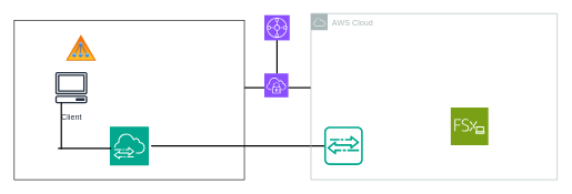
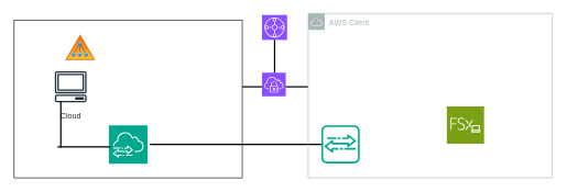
  <mxCell id="0" />
  <mxCell id="1" parent="0" />
  <mxCell id="2" value="" style="rounded=0;whiteSpace=wrap;html=1;strokeColor=default;" vertex="1" parent="1"><mxGeometry x="20.25" y="30" width="345.75" height="240" as="geometry" /></mxCell>
  <mxCell id="3" value="" style="sketch=0;points=[[0,0,0],[0.25,0,0],[0.5,0,0],[0.75,0,0],[1,0,0],[0,1,0],[0.25,1,0],[0.5,1,0],[0.75,1,0],[1,1,0],[0,0.25,0],[0,0.5,0],[0,0.75,0],[1,0.25,0],[1,0.5,0],[1,0.75,0]];outlineConnect=0;fontColor=#232F3E;fillColor=#7AA116;strokeColor=#ffffff;dashed=0;verticalLabelPosition=bottom;verticalAlign=top;align=center;html=1;fontSize=12;fontStyle=0;aspect=fixed;shape=mxgraph.aws4.resourceIcon;resIcon=mxgraph.aws4.fsx_for_windows_file_server;" vertex="1" parent="1"><mxGeometry x="676" y="161.5" width="56.5" height="56.5" as="geometry" /></mxCell>
  <mxCell id="4" value="" style="image;aspect=fixed;perimeter=ellipsePerimeter;html=1;align=center;shadow=0;dashed=0;spacingTop=3;image=img/lib/active_directory/active_directory.svg;" vertex="1" parent="1"><mxGeometry x="96" y="50" width="50" height="42.5" as="geometry" /></mxCell>
- <mxCell id="5" value="Client" style="sketch=0;outlineConnect=0;fontColor=#232F3E;gradientColor=none;strokeColor=#232F3E;fillColor=#ffffff;dashed=0;verticalLabelPosition=bottom;verticalAlign=top;align=center;html=1;fontSize=12;fontStyle=0;aspect=fixed;shape=mxgraph.aws4.resourceIcon;resIcon=mxgraph.aws4.client;" vertex="1" parent="1"><mxGeometry x="76" y="101.5" width="60" height="60" as="geometry" /></mxCell>
+ <mxCell id="5" value="Cloud" style="sketch=0;outlineConnect=0;fontColor=#232F3E;gradientColor=none;strokeColor=#232F3E;fillColor=#ffffff;dashed=0;verticalLabelPosition=bottom;verticalAlign=top;align=center;html=1;fontSize=12;fontStyle=0;aspect=fixed;shape=mxgraph.aws4.resourceIcon;resIcon=mxgraph.aws4.client;" vertex="1" parent="1"><mxGeometry x="76" y="101.5" width="60" height="60" as="geometry" /></mxCell>
  <mxCell id="6" value="" style="sketch=0;points=[[0,0,0],[0.25,0,0],[0.5,0,0],[0.75,0,0],[1,0,0],[0,1,0],[0.25,1,0],[0.5,1,0],[0.75,1,0],[1,1,0],[0,0.25,0],[0,0.5,0],[0,0.75,0],[1,0.25,0],[1,0.5,0],[1,0.75,0]];outlineConnect=0;fontColor=#232F3E;fillColor=#8C4FFF;strokeColor=#ffffff;dashed=0;verticalLabelPosition=bottom;verticalAlign=top;align=center;html=1;fontSize=12;fontStyle=0;aspect=fixed;shape=mxgraph.aws4.resourceIcon;resIcon=mxgraph.aws4.client_vpn;" vertex="1" parent="1"><mxGeometry x="396" y="110" width="36" height="36" as="geometry" /></mxCell>
  <mxCell id="7" value="" style="sketch=0;points=[[0,0,0],[0.25,0,0],[0.5,0,0],[0.75,0,0],[1,0,0],[0,1,0],[0.25,1,0],[0.5,1,0],[0.75,1,0],[1,1,0],[0,0.25,0],[0,0.5,0],[0,0.75,0],[1,0.25,0],[1,0.5,0],[1,0.75,0]];outlineConnect=0;fontColor=#232F3E;fillColor=#8C4FFF;strokeColor=#ffffff;dashed=0;verticalLabelPosition=bottom;verticalAlign=top;align=center;html=1;fontSize=12;fontStyle=0;aspect=fixed;shape=mxgraph.aws4.resourceIcon;resIcon=mxgraph.aws4.transit_gateway;" vertex="1" parent="1"><mxGeometry x="396" y="22.25" width="38" height="38" as="geometry" /></mxCell>
  <mxCell id="8" value="" style="sketch=0;points=[[0,0,0],[0.25,0,0],[0.5,0,0],[0.75,0,0],[1,0,0],[0,1,0],[0.25,1,0],[0.5,1,0],[0.75,1,0],[1,1,0],[0,0.25,0],[0,0.5,0],[0,0.75,0],[1,0.25,0],[1,0.5,0],[1,0.75,0]];outlineConnect=0;fontColor=#232F3E;fillColor=#01A88D;strokeColor=#ffffff;dashed=0;verticalLabelPosition=bottom;verticalAlign=top;align=center;html=1;fontSize=12;fontStyle=0;aspect=fixed;shape=mxgraph.aws4.resourceIcon;resIcon=mxgraph.aws4.datasync;" vertex="1" parent="1"><mxGeometry x="163.88" y="190" width="58.5" height="58.5" as="geometry" /></mxCell>
  <mxCell id="9" value="" style="sketch=0;outlineConnect=0;fontColor=#232F3E;gradientColor=none;fillColor=#01A88D;strokeColor=none;dashed=0;verticalLabelPosition=bottom;verticalAlign=top;align=center;html=1;fontSize=12;fontStyle=0;aspect=fixed;shape=mxgraph.aws4.agent2;" vertex="1" parent="1"><mxGeometry x="486" y="190" width="58" height="58" as="geometry" /></mxCell>
  <mxCell id="10" value="" style="line;strokeWidth=2;direction=south;html=1;" vertex="1" parent="1"><mxGeometry x="410" y="60" width="10" height="50" as="geometry" /></mxCell>
  <mxCell id="11" value="" style="line;strokeWidth=2;html=1;" vertex="1" parent="1"><mxGeometry x="366" y="126.5" width="30" height="10" as="geometry" /></mxCell>
  <mxCell id="12" value="" style="line;strokeWidth=2;html=1;" vertex="1" parent="1"><mxGeometry x="432" y="126.5" width="34" height="10" as="geometry" /></mxCell>
  <mxCell id="13" value="" style="line;strokeWidth=2;html=1;" vertex="1" parent="1"><mxGeometry x="226" y="214" width="260" height="10" as="geometry" /></mxCell>
  <mxCell id="14" value="" style="line;strokeWidth=2;direction=south;html=1;" vertex="1" parent="1"><mxGeometry x="86" y="154" width="10" height="70" as="geometry" /></mxCell>
  <mxCell id="15" value="" style="line;strokeWidth=2;html=1;" vertex="1" parent="1"><mxGeometry x="86" y="218" width="80" height="10" as="geometry" /></mxCell>
- <mxCell id="16" value="AWS Cloud" style="sketch=0;outlineConnect=0;gradientColor=none;html=1;whiteSpace=wrap;fontSize=12;fontStyle=0;shape=mxgraph.aws4.group;grIcon=mxgraph.aws4.group_aws_cloud;strokeColor=#AAB7B8;fillColor=none;verticalAlign=top;align=left;spacingLeft=30;fontColor=#AAB7B8;dashed=0;" vertex="1" parent="1"><mxGeometry x="466" y="20" width="370" height="250" as="geometry" /></mxCell>
+ <mxCell id="16" value="AWS Client" style="sketch=0;outlineConnect=0;gradientColor=none;html=1;whiteSpace=wrap;fontSize=12;fontStyle=0;shape=mxgraph.aws4.group;grIcon=mxgraph.aws4.group_aws_cloud;strokeColor=#AAB7B8;fillColor=none;verticalAlign=top;align=left;spacingLeft=30;fontColor=#AAB7B8;dashed=0;" vertex="1" parent="1"><mxGeometry x="466" y="20" width="370" height="250" as="geometry" /></mxCell>
